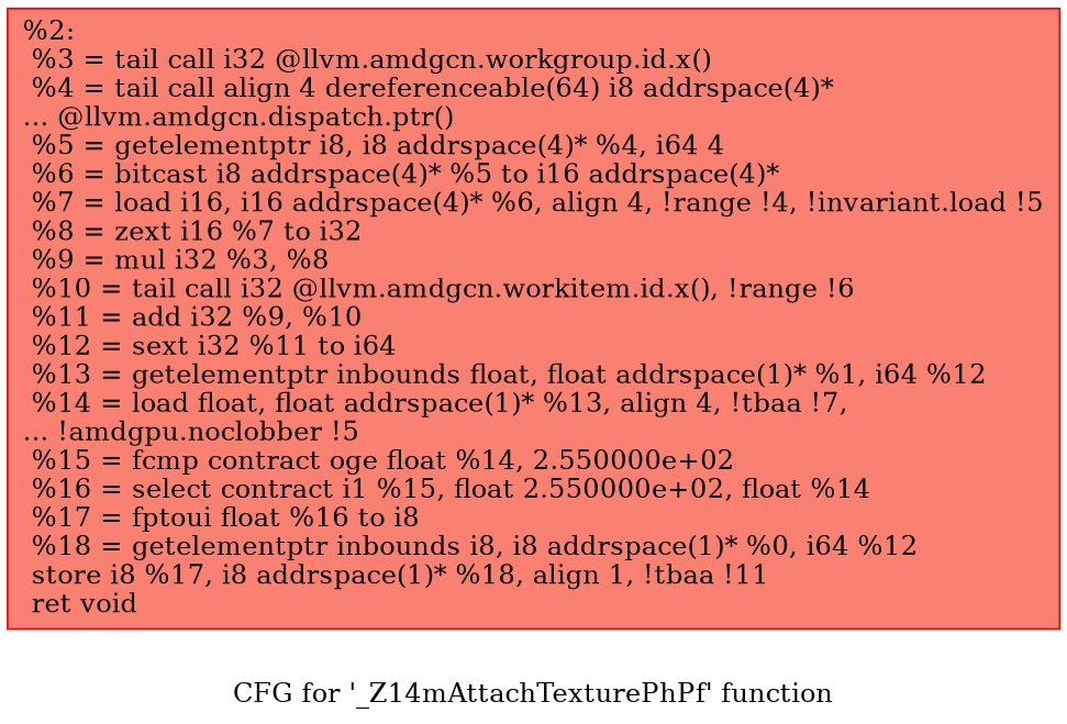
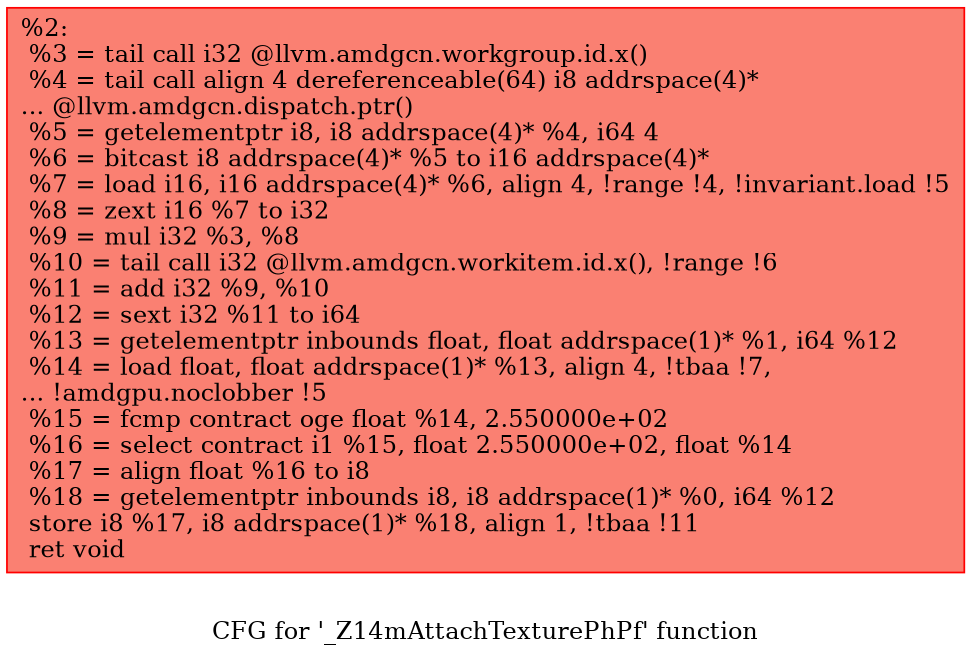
  digraph {
    label="CFG for '_Z14mAttachTexturePhPf' function"
-   n1 [color=red fillcolor=salmon label="{%2:\l  %3 = tail call i32 @llvm.amdgcn.workgroup.id.x()\l  %4 = tail call align 4 dereferenceable(64) i8 addrspace(4)*\l... @llvm.amdgcn.dispatch.ptr()\l  %5 = getelementptr i8, i8 addrspace(4)* %4, i64 4\l  %6 = bitcast i8 addrspace(4)* %5 to i16 addrspace(4)*\l  %7 = load i16, i16 addrspace(4)* %6, align 4, !range !4, !invariant.load !5\l  %8 = zext i16 %7 to i32\l  %9 = mul i32 %3, %8\l  %10 = tail call i32 @llvm.amdgcn.workitem.id.x(), !range !6\l  %11 = add i32 %9, %10\l  %12 = sext i32 %11 to i64\l  %13 = getelementptr inbounds float, float addrspace(1)* %1, i64 %12\l  %14 = load float, float addrspace(1)* %13, align 4, !tbaa !7,\l... !amdgpu.noclobber !5\l  %15 = fcmp contract oge float %14, 2.550000e+02\l  %16 = select contract i1 %15, float 2.550000e+02, float %14\l  %17 = fptoui float %16 to i8\l  %18 = getelementptr inbounds i8, i8 addrspace(1)* %0, i64 %12\l  store i8 %17, i8 addrspace(1)* %18, align 1, !tbaa !11\l  ret void\l}" shape=record style=filled]
+   n1 [color=red fillcolor=salmon label="{%2:\l  %3 = tail call i32 @llvm.amdgcn.workgroup.id.x()\l  %4 = tail call align 4 dereferenceable(64) i8 addrspace(4)*\l... @llvm.amdgcn.dispatch.ptr()\l  %5 = getelementptr i8, i8 addrspace(4)* %4, i64 4\l  %6 = bitcast i8 addrspace(4)* %5 to i16 addrspace(4)*\l  %7 = load i16, i16 addrspace(4)* %6, align 4, !range !4, !invariant.load !5\l  %8 = zext i16 %7 to i32\l  %9 = mul i32 %3, %8\l  %10 = tail call i32 @llvm.amdgcn.workitem.id.x(), !range !6\l  %11 = add i32 %9, %10\l  %12 = sext i32 %11 to i64\l  %13 = getelementptr inbounds float, float addrspace(1)* %1, i64 %12\l  %14 = load float, float addrspace(1)* %13, align 4, !tbaa !7,\l... !amdgpu.noclobber !5\l  %15 = fcmp contract oge float %14, 2.550000e+02\l  %16 = select contract i1 %15, float 2.550000e+02, float %14\l  %17 = align float %16 to i8\l  %18 = getelementptr inbounds i8, i8 addrspace(1)* %0, i64 %12\l  store i8 %17, i8 addrspace(1)* %18, align 1, !tbaa !11\l  ret void\l}" shape=record style=filled]
  }
